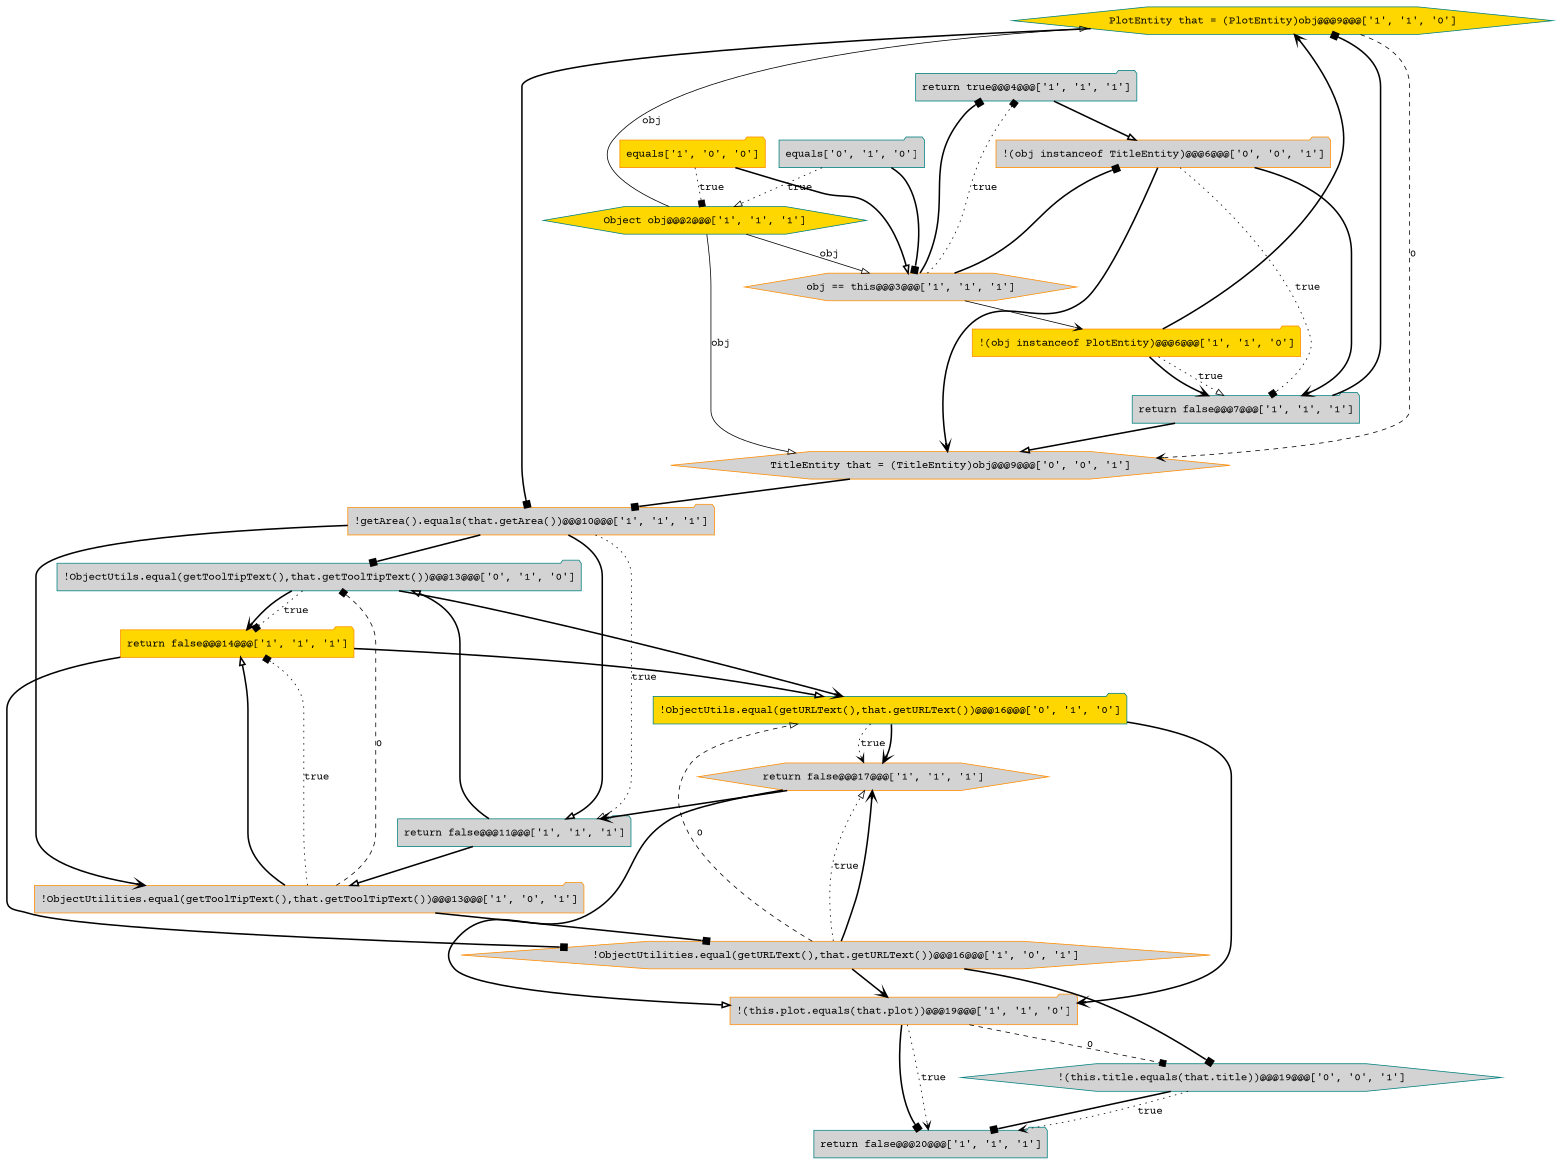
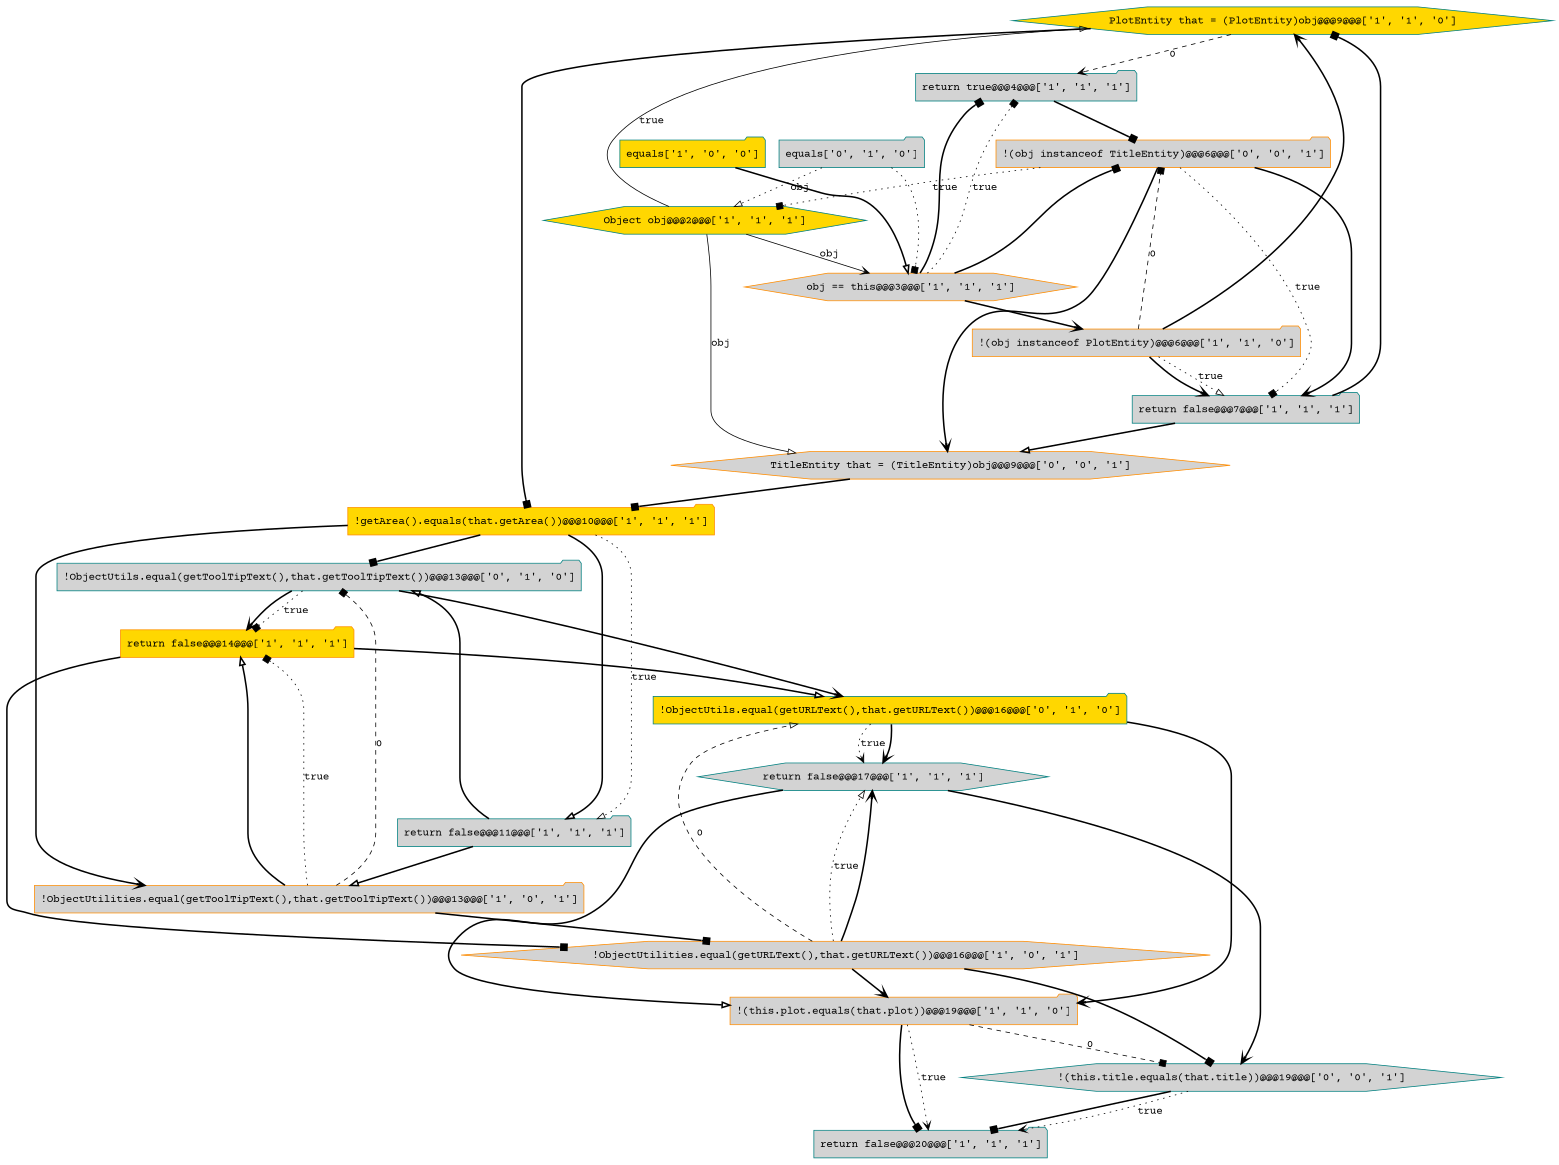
  digraph {
    fontname="Courier Prime"
    node [color=teal fillcolor=lightgrey fontname="Courier Prime" shape=folder style=filled]
    edge [arrowhead=box fontname="Courier Prime" style=bold]
    n1 [label="!ObjectUtils.equal(getToolTipText(),that.getToolTipText())@@@13@@@['0', '1', '0']"]
    n2 [color=darkorange fillcolor=gold label="return false@@@14@@@['1', '1', '1']"]
    n3 [fillcolor=gold label="!ObjectUtils.equal(getURLText(),that.getURLText())@@@16@@@['0', '1', '0']"]
    n4 [color=darkorange label="!ObjectUtilities.equal(getURLText(),that.getURLText())@@@16@@@['1', '0', '1']" shape=hexagon]
    n5 [color=darkorange label="!(this.plot.equals(that.plot))@@@19@@@['1', '1', '0']"]
-   n6 [color=darkorange label="return false@@@17@@@['1', '1', '1']" shape=hexagon]
+   n6 [label="return false@@@17@@@['1', '1', '1']" shape=hexagon]
    n7 [label="!(this.title.equals(that.title))@@@19@@@['0', '0', '1']" shape=hexagon]
    n8 [label="return false@@@20@@@['1', '1', '1']"]
    n9 [fillcolor=gold label="PlotEntity that = (PlotEntity)obj@@@9@@@['1', '1', '0']" shape=hexagon]
-   n10 [color=darkorange label="!getArea().equals(that.getArea())@@@10@@@['1', '1', '1']"]
+   n10 [color=darkorange fillcolor=gold label="!getArea().equals(that.getArea())@@@10@@@['1', '1', '1']"]
    n11 [color=darkorange label="TitleEntity that = (TitleEntity)obj@@@9@@@['0', '0', '1']" shape=hexagon]
    n12 [color=darkorange label="!ObjectUtilities.equal(getToolTipText(),that.getToolTipText())@@@13@@@['1', '0', '1']"]
    n13 [label="return false@@@11@@@['1', '1', '1']"]
    n14 [label="return false@@@7@@@['1', '1', '1']"]
    n15 [label="equals['0', '1', '0']"]
    n16 [color=darkorange label="obj == this@@@3@@@['1', '1', '1']" shape=hexagon]
    n17 [fillcolor=gold label="Object obj@@@2@@@['1', '1', '1']" shape=hexagon]
    n18 [label="return true@@@4@@@['1', '1', '1']"]
    n19 [color=darkorange label="!(obj instanceof TitleEntity)@@@6@@@['0', '0', '1']"]
-   n20 [color=darkorange fillcolor=gold label="!(obj instanceof PlotEntity)@@@6@@@['1', '1', '0']"]
-   n21 [color=darkorange fillcolor=gold label="equals['1', '0', '0']"]
+   n20 [color=darkorange label="!(obj instanceof PlotEntity)@@@6@@@['1', '1', '0']"]
+   n21 [fillcolor=gold label="equals['1', '0', '0']"]
    n1 -> n2 [label=true style=dotted]
    n1 -> n2 [arrowhead=vee]
    n1 -> n3 [arrowhead=vee]
    n2 -> n3 [arrowhead=onormal]
    n2 -> n4
    n3 -> n5 [arrowhead=vee]
    n3 -> n6 [arrowhead=vee]
    n3 -> n6 [arrowhead=vee label=true style=dotted]
    n4 -> n3 [arrowhead=onormal label=0 style=dashed]
    n4 -> n5 [arrowhead=vee]
    n4 -> n6 [arrowhead=vee]
    n4 -> n6 [arrowhead=onormal label=true style=dotted]
    n4 -> n7
    n5 -> n7 [label=0 style=dashed]
    n5 -> n8
    n5 -> n8 [arrowhead=vee label=true style=dotted]
    n6 -> n5 [arrowhead=onormal]
-   n6 -> n13 [arrowhead=vee]
+   n6 -> n7 [arrowhead=vee]
    n7 -> n8
    n7 -> n8 [arrowhead=vee label=true style=dotted]
    n9 -> n10
-   n9 -> n11 [arrowhead=vee label=0 style=dashed]
+   n9 -> n18 [arrowhead=vee label=0 style=dashed]
    n10 -> n1
    n10 -> n12 [arrowhead=vee]
    n10 -> n13 [arrowhead=onormal]
    n10 -> n13 [arrowhead=onormal label=true style=dotted]
    n11 -> n10
    n12 -> n1 [label=0 style=dashed]
    n12 -> n2 [arrowhead=onormal]
    n12 -> n2 [label=true style=dotted]
    n12 -> n4
    n13 -> n1 [arrowhead=onormal]
    n13 -> n12 [arrowhead=onormal]
    n14 -> n9
    n14 -> n11 [arrowhead=onormal]
-   n15 -> n16
-   n15 -> n17 [arrowhead=onormal label=true style=dotted]
+   n15 -> n16 [style=dotted]
+   n15 -> n17 [arrowhead=onormal label=obj style=dotted]
    n16 -> n18
    n16 -> n18 [label=true style=dotted]
    n16 -> n19
-   n16 -> n20 [arrowhead=vee style=solid]
-   n17 -> n9 [arrowhead=onormal label=obj style=solid]
+   n16 -> n20 [arrowhead=vee]
+   n17 -> n9 [arrowhead=onormal label=true style=solid]
    n17 -> n11 [arrowhead=onormal label=obj style=solid]
-   n17 -> n16 [arrowhead=onormal label=obj style=solid]
-   n18 -> n19 [arrowhead=onormal]
+   n17 -> n16 [arrowhead=vee label=obj style=solid]
+   n18 -> n19
    n19 -> n11 [arrowhead=vee]
    n19 -> n14 [label=true style=dotted]
    n19 -> n14 [arrowhead=vee]
    n20 -> n9 [arrowhead=vee]
    n20 -> n14 [arrowhead=onormal label=true style=dotted]
    n20 -> n14 [arrowhead=vee]
+   n20 -> n19 [label=0 style=dashed]
    n21 -> n16 [arrowhead=onormal]
-   n21 -> n17 [label=true style=dotted]
+   n19 -> n17 [label=true style=dotted]
  }
